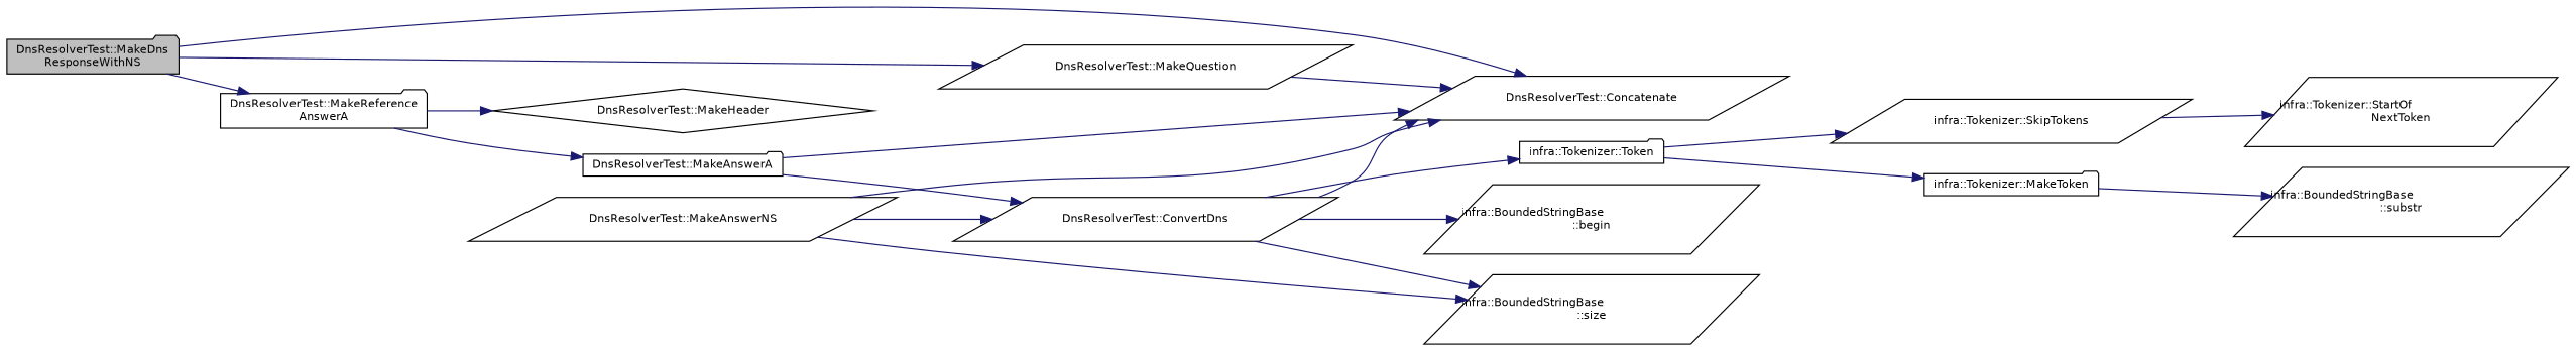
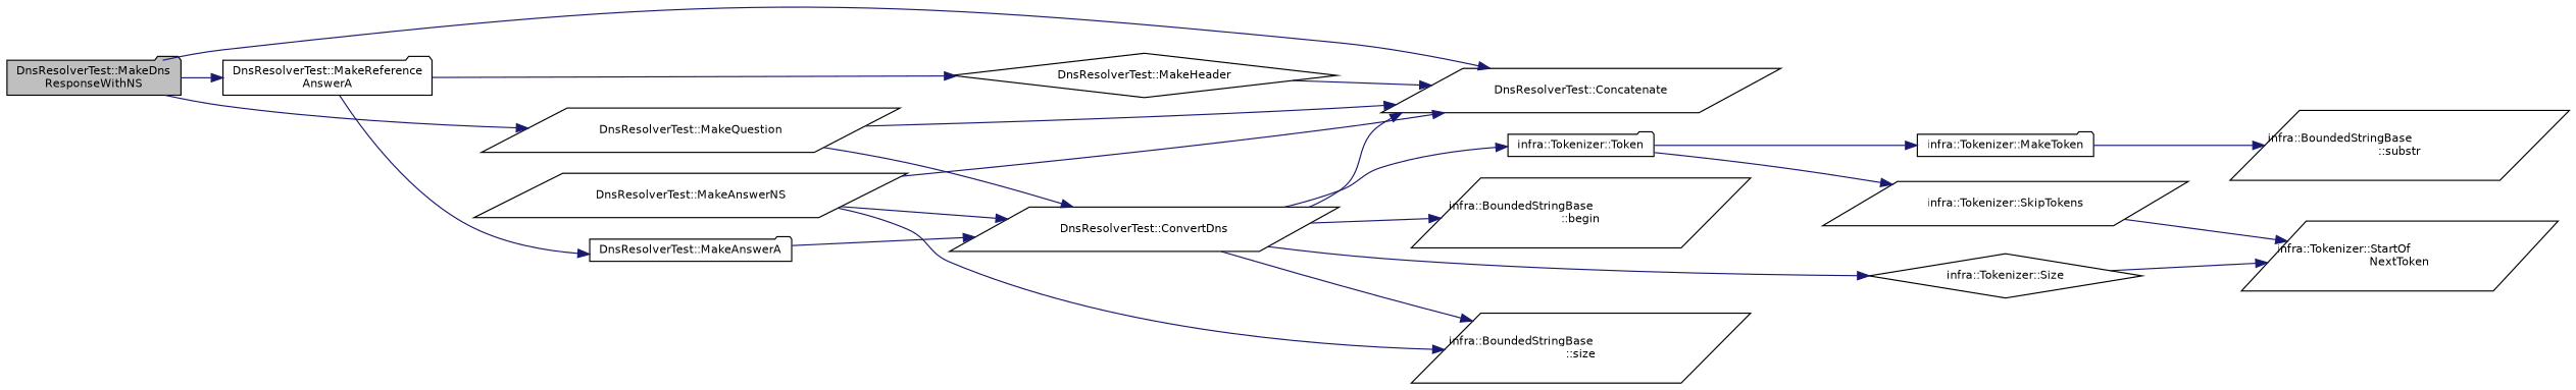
  digraph {
    rankdir=LR
    node [color=black fillcolor=white fontname=Helvetica fontsize=10 shape=parallelogram style=filled]
    edge [color=midnightblue fontname=Helvetica fontsize=10 labelfontname=Helvetica labelfontsize=10 style=solid]
    n1 [fillcolor=grey75 fontcolor=black height=0.2 label="DnsResolverTest::MakeDns\lResponseWithNS" shape=folder width=0.4]
    n2 [height=0.2 label="DnsResolverTest::Concatenate" width=0.4]
    n3 [height=0.2 label="DnsResolverTest::MakeQuestion" width=0.4]
    n4 [height=0.2 label="DnsResolverTest::MakeReference\lAnswerA" shape=folder width=0.4]
    n5 [height=0.2 label="DnsResolverTest::MakeHeader" shape=diamond width=0.4]
    n6 [height=0.2 label="DnsResolverTest::ConvertDns" width=0.4]
    n7 [height=0.2 label="DnsResolverTest::MakeAnswerA" shape=folder width=0.4]
    n8 [height=0.2 label="infra::BoundedStringBase\l::begin" width=0.4]
+   n9 [height=0.2 label="infra::Tokenizer::Size" shape=diamond width=0.4]
    n10 [height=0.2 label="infra::BoundedStringBase\l::size" width=0.4]
    n11 [height=0.2 label="infra::Tokenizer::Token" shape=folder width=0.4]
    n12 [height=0.2 label="infra::Tokenizer::StartOf\lNextToken" width=0.4]
    n13 [height=0.2 label="infra::Tokenizer::SkipTokens" width=0.4]
    n14 [height=0.2 label="infra::Tokenizer::MakeToken" shape=folder width=0.4]
    n15 [height=0.2 label="infra::BoundedStringBase\l::substr" width=0.4]
    n16 [height=0.2 label="DnsResolverTest::MakeAnswerNS" width=0.4]
    n1 -> n2
    n1 -> n3
    n1 -> n4
    n3 -> n2
+   n3 -> n6
    n4 -> n5
    n4 -> n7
    n6 -> n2
    n6 -> n8
+   n6 -> n9
    n6 -> n10
    n6 -> n11
-   n7 -> n2
+   n5 -> n2
    n7 -> n6
+   n9 -> n12
    n11 -> n13
    n11 -> n14
    n13 -> n12
    n14 -> n15
    n16 -> n2
    n16 -> n6
    n16 -> n10
  }
